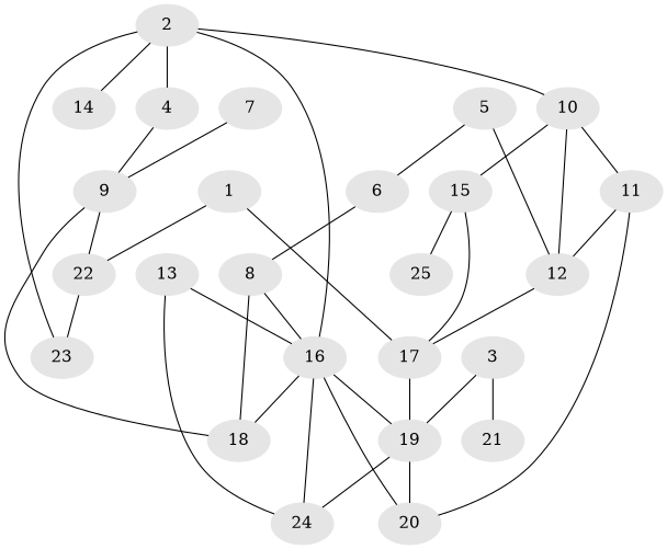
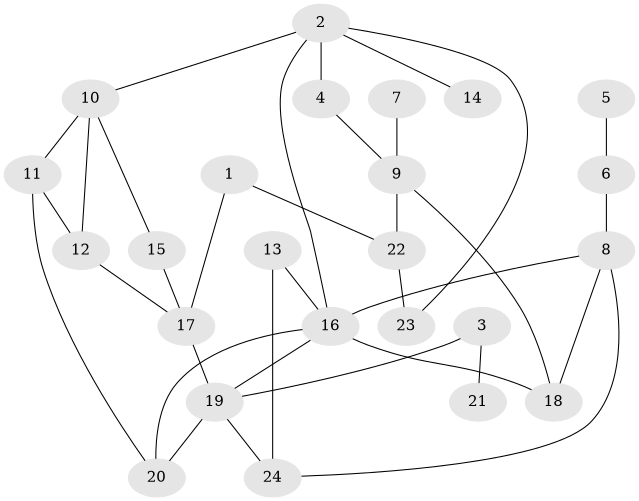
  graph {
    node [color=gray90 style=filled]
    edge [weight=1.0]
    1
    17
    22
    16
    19
    18
    20
    24
    23
    2
    4
    10
    14
    9
    8
    12
    11
    15
    3
    21
    5
    6
    7
-   25
    13
    1 -- 17
    1 -- 22
    17 -- 19
    22 -- 23
    16 -- 19 [weight=2.0]
    16 -- 18
    16 -- 20
-   16 -- 24
+   8 -- 24
    19 -- 20
    19 -- 24
    2 -- 16
    2 -- 23
    2 -- 4
    2 -- 10
    2 -- 14
    4 -- 9
    10 -- 12 [weight=2.0]
    10 -- 11
    10 -- 15
    9 -- 22
    9 -- 18
    8 -- 16
    8 -- 18
    12 -- 17
    11 -- 20
    11 -- 12
    15 -- 17
-   15 -- 25
    3 -- 19
    3 -- 21
-   5 -- 12 [weight=2.0]
    5 -- 6
    6 -- 8
    7 -- 9
    13 -- 16
    13 -- 24
  }
